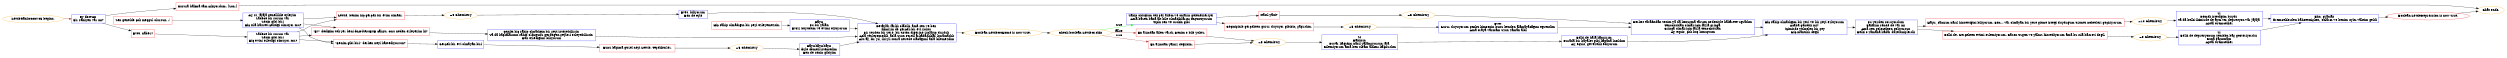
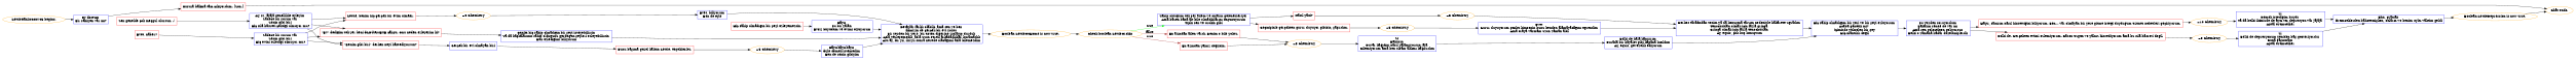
  digraph {
    rankdir=LR
    node [color=blue shape=box]
    "LettieRank4Convo5 begins." [color=orange shape=""]
    n2 [label="Ey dostum \nBir saniyen var mı?"]
    n3 [color=red label="Evet, naber?"]
    n4 [color=red label="Kusura bakma tam çıkıyordum. [Son.]"]
    n5 [color=red label="Sen genelde çok meşgul olursun. :)"]
    n6 [label="Ay, sí, jajaja genellikle öyleyim \nSadece bir sorum var \nSenin gibi biri \nHiç sıla hasreti çektiği olmuyor mu?"]
    n7 [label="Sadece bir sorum var \nSenin gibi biri \nHiç evini özlediği olmuyor mu?"]
    "Chat ends." [color=orange shape=""]
    n9 [color=red label="Lettie, benim hiç gerçek bir evim olmadı."]
    n10 [color=red label="\"Benim gibi biri\" derken neyi kastediyorsun?"]
    n11 [color=red label="\"Ev\" dediğim tek yer beni ÖLDÜRMEYE çalıştı. Onu neden özleyeyim ki?"]
    n12 [color=orange label="+5 Chemistry" shape=""]
    n13 [label="Gerçek bir evi olmayan biri"]
    n14 [label="Çünkü hiç sahip olmadığın bir şeyi isteyebilirsin \nYa da başkalarının sahip olduğunu gördüğün şeyleri özleyebilirsin \nBen özlediğimi biliyorum"]
    n15 [label="Evet, biliyorum \nBen de öyle"]
-   n16 [color=red label="Bunu başıma güzel neyi Lettie. Teşekkürler."]
+   n16 [color=red label="Bunu başıma güzel kaktın Lettie. Teşekkürler."]
    n17 [label="Detaylar farklı olabilir ama sen ve ben \nİkimizin de gerçek bir evi yoktu \nBir yerden bir yere, bir üsten diğerine zıplayıp durduk \nAsla yerleşemedik, asla uzun süreli arkadaşlıklar kuramadık\nAltı ay, bir yıl, iki yıl sonra nerede olacağımı asla bilemezdim"]
    n18 [color=orange label="+5 Chemistry" shape=""]
    n19 [color=red label="Hiç sahip olmadığın bir şeyi özleyemezsin."]
    n20 [label="Hayır \nBu bir yalan \nEvsiz büyüdüm ve evimi özlüyorum"]
    n21 [color=orange label="Boolean LettieNoHome is now true." shape=""]
    n22 [label="Hayırhayırhayır \nÖyle demek istemedim \nBen de senin gibiyim"]
    n23 [color=orange label="Check boolean LettieOrokin" shape=""]
    n24 [label="Sahip olduğum tek şey ailem ve onların gelenekleriydi \nAma bazen bana ait bile olmadıklarını düşünüyorum\nTıpkı sen ve orokin gibi"]
    n25 [color=red label="En azından ailen vardı. Benim o bile yoktu."]
    n26 [color=red label="En azından yalnız değildin."]
    n27 [color=red label="Nasıl yani?"]
    n28 [color=red label="Geçmişinle gerçekten gurur duyuyor gibisin, şaşırdım."]
    n29 [color=orange label="+5 Chemistry" shape=""]
    n30 [color=orange label="+5 Chemistry" shape=""]
    n31 [color=orange label="+5 Chemistry" shape=""]
    n32 [label="Sí \nHaklısın \nDuvar kağıdını nasıl yalamıyorsun jaja \nBilemiyorum ama ben olsam aklımı kaçırırdım"]
    n33 [label="Herkes tarafından tenim ya da konuşma tarzım nedeniyle hakarete uğradım \nTenochtitlán olmak için fazla gringa \nGringa olmak için fazla Tenochtitlán \nAy, equis, çok boş konuştum"]
    n34 [label="Evet \nGurur duyuyorum çünkü kimsenin bunu benden alamayacağını öğrendim \nAma oraya varmam uzun zaman aldı"]
    n35 [label="Belki de hala kaçırırım \nBurada bir hayalet gibi kapana kısıldım\nAy, equis, gevezelik ediyorum"]
    n36 [label="Hiç sahip olmadığım bir yeri ve bir şeyi özlüyorum \nAcaba genetik mi? \nİçimizde yükselen bir şey\nHiç mantıklı değil"]
    n37 [label="Bu yüzden soruyordum \nBakalım sende de var mı \nAma sen gelecekten geliyorsun \nBelki o zamana kadar düzeltmişlerdir"]
    n38 [color=red label="Hayır, sanırım nasıl hissettiğini biliyorum. Ben... var olmayan bir yere gitme isteği duyduğum üzüntü nöbetleri geçiriyorum."]
    n39 [color=red label="Belki de. Gerçekten evimi özlemiyorum. Bazen üzgün ve yalnız hissediyorum ama bu sıla hasreti değil."]
    n40 [color=orange label="+10 Chemistry" shape=""]
    n41 [color=orange label="+5 Chemistry" shape=""]
    n42 [label="Si \nDemek istediğim buydu \nYa da belki ikimizde de aynı tür depresyon var jajaja \nAptal örümcekler"]
    n43 [label="Si \nBelki de depresyonum yeniden baş gösteriyordur \nBuna şaşırmam \nAptal örümcekler"]
    n44 [label="Ehn, gracias \nÖrümceklerden bahsetmişken, onların ve benim uyku vaktim geldi"]
-   n45 [color=red label="Boolean LettieDepression is now true." shape=""]
-   "LettieRank4Convo5 begins." -> n2 [color=brown]
-   n2 -> n3
+   n45 [color=orange label="Boolean LettieDepression is now true." shape=""]
+   "LettieRank4Convo5 begins." -> n2
    n2 -> n4
    n3 -> n7
    n4 -> "Chat ends."
    n5 -> n6
    n6 -> n9
    n6 -> n10
    n6 -> n11
    n7 -> n9
    n7 -> n10
    n7 -> n11
    n9 -> n12
    n10 -> n13
    n11 -> n14
    n12 -> n15
    n13 -> n16
    n14 -> n17
    n15 -> n17
    n16 -> n18
    n17 -> n21
    n18 -> n22
    n19 -> n20
    n20 -> n17
    n21 -> n23
    n22 -> n17
    n23 -> n24 [color=green label=true]
    n23 -> n25 [color=brown label=false]
    n23 -> n26 [color=brown label=true]
    n24 -> n27
    n24 -> n28
    n25 -> n29
    n26 -> n29
    n27 -> n30
    n28 -> n31
    n29 -> n32
    n30 -> n33
    n31 -> n34
    n32 -> n35
    n33 -> n36
    n34 -> n33
    n35 -> n36
    n36 -> n37
    n37 -> n38
    n37 -> n39
    n38 -> n40
    n39 -> n41
    n40 -> n42
    n41 -> n43
    n42 -> n44
    n43 -> n44
    n44 -> n45
    n45 -> "Chat ends."
  }
